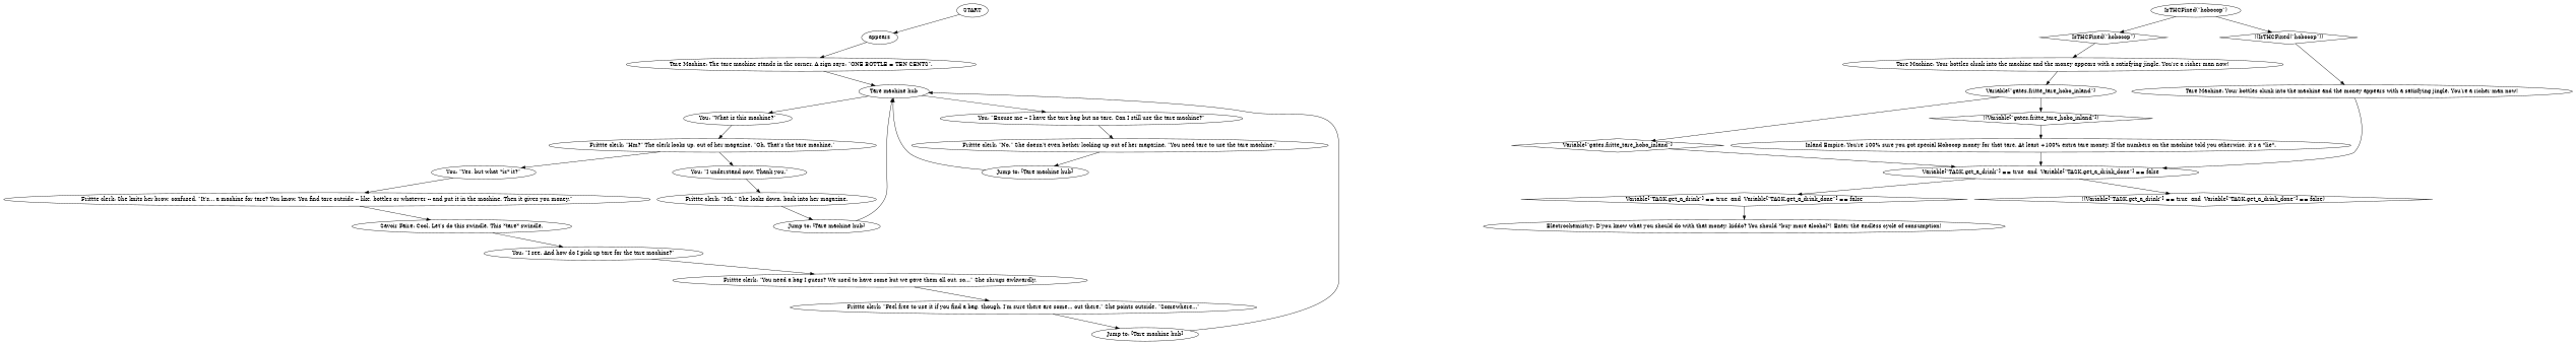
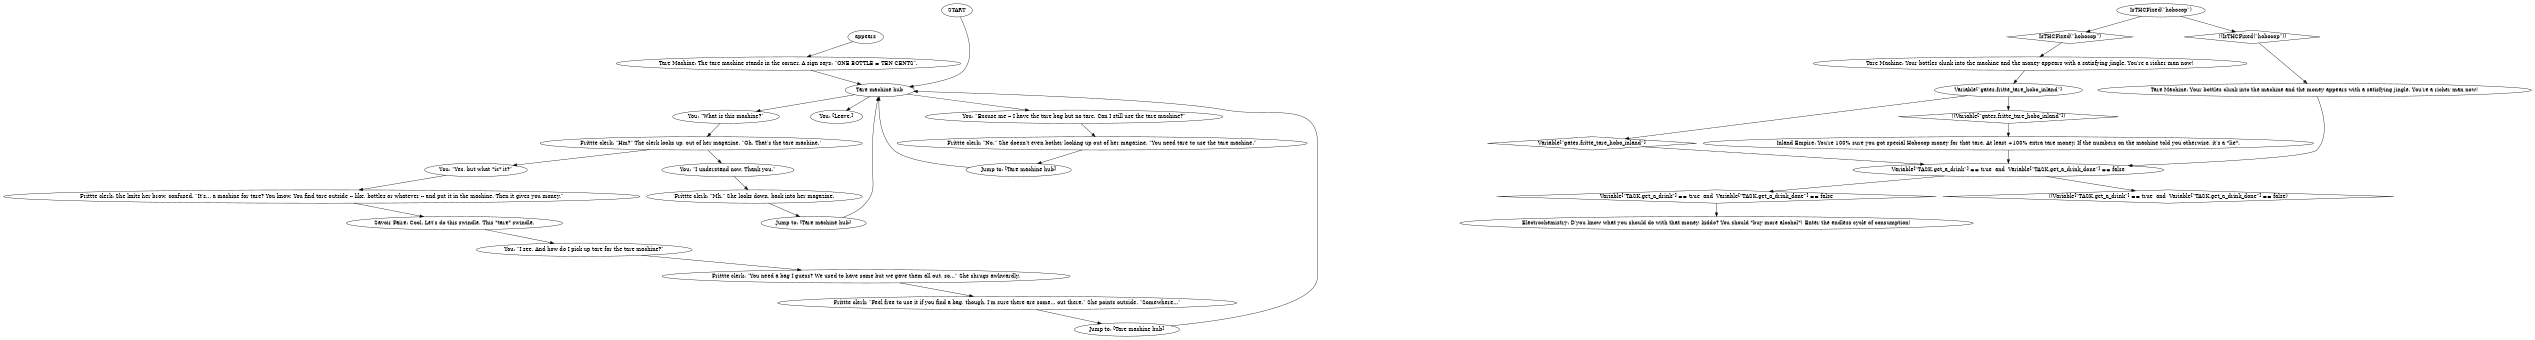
  digraph {
    n1 [label=START]
    n2 [label=appears]
    n3 [label="Tare Machine: The tare machine stands in the corner. A sign says: \"ONE BOTTLE = TEN CENTS\"."]
    n4 [label="Tare machine hub"]
    n5 [label="You: \"I see. And how do I pick up tare for the tare machine?\""]
    n6 [label="Frittte clerk: \"You need a bag I guess? We used to have some but we gave them all out, so...\" She shrugs awkwardly."]
    n7 [label="Frittte clerk: \"Feel free to use it if you find a bag, though. I'm sure there are some... out there.\" She points outside. \"Somewhere...\""]
    n8 [label="Jump to: [Tare machine hub]"]
    n9 [label="You: \"What is this machine?\""]
+   n10 [label="You: [Leave.]"]
    n11 [label="You: \"Excuse me -- I have the tare bag but no tare. Can I still use the tare machine?\""]
    n12 [label="Frittte clerk: \"No.\" She doesn't even bother looking up out of her magazine. \"You need tare to use the tare machine.\""]
    n13 [label="Jump to: [Tare machine hub]"]
    n14 [label="IsTHCFixed(\"hobocop\")"]
    n15 [label="IsTHCFixed(\"hobocop\")" shape=diamond]
    n16 [label="!(IsTHCFixed(\"hobocop\"))" shape=diamond]
    n17 [label="Electrochemistry: D'you know what you should do with that money, kiddo? You should *buy more alcohol*! Enter the endless cycle of consumption!"]
    n18 [label="Frittte clerk: \"Hm?\" The clerk looks up, out of her magazine. \"Oh. That's the tare machine.\""]
    n19 [label="You: \"I understand now. Thank you.\""]
    n20 [label="You: \"Yes, but what *is* it?\""]
    n21 [label="Jump to: [Tare machine hub]"]
    n22 [label="Tare Machine: Your bottles clunk into the machine and the money appears with a satisfying jingle. You're a richer man now!"]
    n23 [label="Variable[\"TASK.get_a_drink\"] == true  and  Variable[\"TASK.get_a_drink_done\"] == false"]
    n24 [label="Variable[\"TASK.get_a_drink\"] == true  and  Variable[\"TASK.get_a_drink_done\"] == false" shape=diamond]
    n25 [label="!(Variable[\"TASK.get_a_drink\"] == true  and  Variable[\"TASK.get_a_drink_done\"] == false)" shape=diamond]
    n26 [label="Frittte clerk: \"Mh.\" She looks down, back into her magazine."]
    n27 [label="Frittte clerk: She knits her brow, confused. \"It's... a machine for tare? You know. You find tare outside -- like, bottles or whatever -- and put it in the machine. Then it gives you money.\""]
    n28 [label="Savoir Faire: Cool. Let's do this swindle. This *tare* swindle."]
    n29 [label="Tare Machine: Your bottles clunk into the machine and the money appears with a satisfying jingle. You're a richer man now!"]
    n30 [label="Variable[\"gates.fritte_tare_hobo_inland\"]"]
    n31 [label="Variable[\"gates.fritte_tare_hobo_inland\"]" shape=diamond]
    n32 [label="!(Variable[\"gates.fritte_tare_hobo_inland\"])" shape=diamond]
    n33 [label="Inland Empire: You're 100% sure you got special Hobocop money for that tare. At least +100% extra tare money. If the numbers on the machine told you otherwise, it's a *lie*."]
-   n1 -> n2
+   n1 -> n4
    n2 -> n3
    n3 -> n4
    n4 -> n9
+   n4 -> n10
    n4 -> n11
    n5 -> n6
    n6 -> n7
    n7 -> n21
    n8 -> n4
    n9 -> n18
    n11 -> n12
    n12 -> n13
    n13 -> n4
    n14 -> n15
    n14 -> n16
    n15 -> n29
    n16 -> n22
    n18 -> n19
    n18 -> n20
    n19 -> n26
    n20 -> n27
    n21 -> n4
    n22 -> n23
    n23 -> n24
    n23 -> n25
    n24 -> n17
    n26 -> n8
    n27 -> n28
    n28 -> n5
    n29 -> n30
    n30 -> n31
    n30 -> n32
    n31 -> n23
    n32 -> n33
    n33 -> n23
  }
